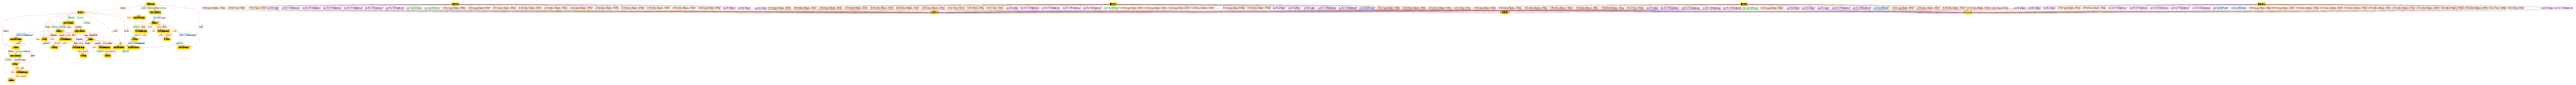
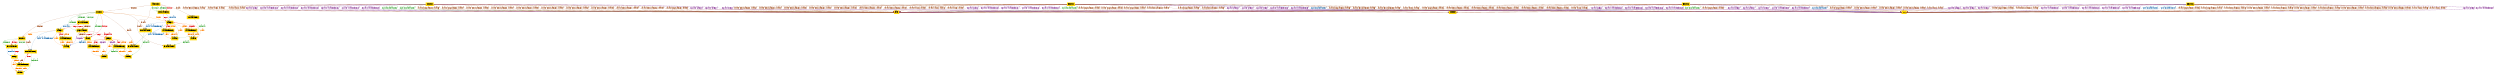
  digraph {
    fontsize=12
    rankdir=TB
    node [color="#ffd700" fontcolor="#000000" fontsize=12 shape=box style="filled, solid"]
    edge [color="#a65628" dir=forward fontcolor="#a65628" fontsize=12 style=solid uuid="<Function0, ReturnStatement1>" weight=1]
    n1 [label=AssignStatement uuid=AssignStatement]
    n2 [label=AndExpr uuid=AndExpr]
    n3 [label=Variable5 uuid=Variable5]
    n4 [label=VarDecl uuid=VarDecl]
    n5 [label=Variable4 uuid=Variable4]
    n6 [label=VariableReference0 uuid=VariableReference0]
    n7 [label=VariableReference5 uuid=VariableReference5]
    n8 [label=FormalParameter0 uuid=FormalParameter0]
    n9 [label=Variable3 uuid=Variable3]
    n10 [label=ReturnStatement0 uuid=ReturnStatement0]
    n11 [label=CallExpr1 uuid=CallExpr1]
    n12 [label=Function0 uuid=Function0]
    n13 [label=VariableReference1 uuid=VariableReference1]
    n14 [label=FormalParameter3 uuid=FormalParameter3]
    n15 [label=ReturnStatement1 uuid=ReturnStatement1]
    n16 [label=Variable1 uuid=Variable1]
    n17 [label=VariableReference2 uuid=VariableReference2]
    n18 [label=NotExpr uuid=NotExpr]
    n19 [label=ReturnStatement2 uuid=ReturnStatement2]
    n20 [label=CallExpr0 uuid=CallExpr0]
    n21 [label=Variable0 uuid=Variable0]
    n22 [label=Variable2 uuid=Variable2]
    n23 [label=VariableReference3 uuid=VariableReference3]
    n24 [label=VariableReference4 uuid=VariableReference4]
    n25 [label=FormalParameter1 uuid=FormalParameter1]
    n26 [label=FormalParameter4 uuid=FormalParameter4]
    n27 [label=Function1 uuid=Function1]
    n28 [label=MainFunction uuid=MainFunction]
    n29 [label=FormalParameter2 uuid=FormalParameter2]
    n30 [label=Execution0 uuid=Execution0]
    n31 [label=False uuid=False]
    n32 [label=True uuid=True]
    n33 [label=Undefined uuid=Undefined]
    n34 [label=Execution1 uuid=Execution1]
    n35 [label=Execution2 uuid=Execution2]
    n36 [label=Execution3 uuid=Execution3]
    n1 -> n2 [color="#e41a1c" fontcolor="#e41a1c" label="$exprs" uuid="<AssignStatement, AndExpr>"]
    n1 -> n2 [color="#e41a1c" fontcolor="#e41a1c" label=assignedValue uuid="<AssignStatement, AndExpr>"]
    n1 -> n3 [color="#984ea3" fontcolor="#984ea3" label=assignedTo uuid="<AssignStatement, Variable5>"]
    n1 -> n4 [label=predecessor uuid="<AssignStatement, VarDecl>"]
    n1 -> n4 [color="#e41a1c" dir=back fontcolor="#e41a1c" label=successor uuid="<VarDecl, AssignStatement>"]
    n2 -> n5 [color="#ff7f00" fontcolor="#ff7f00" label="$reads" uuid="<AndExpr, Variable4>"]
    n2 -> n6 [color="#ff7f00" fontcolor="#ff7f00" label=children uuid="<AndExpr, VariableReference0>"]
    n2 -> n6 [color="#e41a1c" dir=back fontcolor="#e41a1c" label=parent uuid="<VariableReference0, AndExpr>"]
    n2 -> n6 [color="#984ea3" fontcolor="#984ea3" label=rightChild uuid="<AndExpr, VariableReference0>"]
    n2 -> n7 [color="#ff7f00" fontcolor="#ff7f00" label=children uuid="<AndExpr, VariableReference5>"]
    n2 -> n7 [color="#984ea3" fontcolor="#984ea3" label=leftChild uuid="<AndExpr, VariableReference5>"]
    n2 -> n7 [color="#e41a1c" dir=back fontcolor="#e41a1c" label=parent uuid="<VariableReference5, AndExpr>"]
    n2 -> n8 [color="#ff7f00" fontcolor="#ff7f00" label="$reads" uuid="<AndExpr, Variable3>"]
    n4 -> n3 [color="#377eb8" fontcolor="#377eb8" label=declaredVar uuid="<VarDecl, Variable5>"]
    n6 -> n5 [color="#ff7f00" fontcolor="#ff7f00" label="$reads" uuid="<VariableReference0, Variable4>"]
    n6 -> n5 [color="#ff7f00" fontcolor="#ff7f00" label=referredVar uuid="<VariableReference0, Variable4>"]
    n7 -> n9 [color="#ff7f00" fontcolor="#ff7f00" label="$reads" uuid="<VariableReference5, Variable3>"]
    n7 -> n9 [color="#ff7f00" fontcolor="#ff7f00" label=referredVar uuid="<VariableReference5, Variable3>"]
    n8 -> n5 [color="#4daf4a" fontcolor="#4daf4a" label=declaredVar uuid="<FormalParameter0, Variable4>"]
    n10 -> n1 [label=predecessor uuid="<ReturnStatement0, AssignStatement>"]
+   n10 -> n1 [color="#e41a1c" dir=back fontcolor="#e41a1c" label=successor uuid="<AssignStatement, ReturnStatement0>"]
    n10 -> n11 [color="#e41a1c" fontcolor="#e41a1c" label="$exprs" uuid="<ReturnStatement0, CallExpr1>"]
    n10 -> n11 [color="#377eb8" fontcolor="#377eb8" label=returnValue uuid="<ReturnStatement0, CallExpr1>"]
    n11 -> n3 [color="#ff7f00" fontcolor="#ff7f00" label="$reads" uuid="<CallExpr1, Variable5>"]
    n11 -> n12 [color="#ff7f00" fontcolor="#ff7f00" label=function uuid="<CallExpr1, Function0>"]
    n11 -> n13 [color="#ff7f00" fontcolor="#ff7f00" label=children uuid="<CallExpr1, VariableReference1>"]
    n11 -> n13 [color="#e41a1c" dir=back fontcolor="#e41a1c" label=parent uuid="<VariableReference1, CallExpr1>"]
    n11 -> n14 [color="#377eb8" fontcolor="#377eb8" label="actuals [VariableReference1]" uuid="<CallExpr1, VariableReference1, FormalParameter3>"]
-   n14 -> n12 [label=formals uuid="<Function0, FormalParameter3>"]
+   n12 -> n14 [label=formals uuid="<Function0, FormalParameter3>"]
    n12 -> n15 [color="#4daf4a" fontcolor="#4daf4a" label="$statements"]
    n12 -> n15 [color="#e41a1c" fontcolor="#e41a1c" label=firstStmt]
    n12 -> n15 [color="#4daf4a" fontcolor="#4daf4a" label=returnStmt]
    n13 -> n3 [color="#ff7f00" fontcolor="#ff7f00" label="$reads" uuid="<VariableReference1, Variable5>"]
    n13 -> n3 [color="#ff7f00" fontcolor="#ff7f00" label=referredVar uuid="<VariableReference1, Variable5>"]
    n14 -> n16 [color="#4daf4a" fontcolor="#4daf4a" label=declaredVar uuid="<FormalParameter3, Variable1>"]
    n14 -> n17 [color="#e41a1c" dir=back fontcolor="#e41a1c" label=parent uuid="<VariableReference2, NotExpr>"]
    n15 -> n18 [color="#e41a1c" fontcolor="#e41a1c" label="$exprs" uuid="<ReturnStatement1, NotExpr>"]
    n15 -> n18 [color="#377eb8" fontcolor="#377eb8" label=returnValue uuid="<ReturnStatement1, NotExpr>"]
    n17 -> n16 [color="#ff7f00" fontcolor="#ff7f00" label="$reads" uuid="<VariableReference2, Variable1>"]
    n17 -> n16 [color="#ff7f00" fontcolor="#ff7f00" label=referredVar uuid="<VariableReference2, Variable1>"]
    n18 -> n16 [color="#ff7f00" fontcolor="#ff7f00" label="$reads" uuid="<NotExpr, Variable1>"]
    n18 -> n17 [label=child uuid="<NotExpr, VariableReference2>"]
    n18 -> n17 [color="#ff7f00" fontcolor="#ff7f00" label=children uuid="<NotExpr, VariableReference2>"]
    n19 -> n20 [color="#e41a1c" fontcolor="#e41a1c" label="$exprs" uuid="<ReturnStatement2, CallExpr0>"]
    n19 -> n20 [color="#377eb8" fontcolor="#377eb8" label=returnValue uuid="<ReturnStatement2, CallExpr0>"]
    n20 -> n8 [color="#377eb8" fontcolor="#377eb8" label="actuals [VariableReference4]" uuid="<CallExpr0, VariableReference4, FormalParameter0>"]
    n20 -> n21 [color="#ff7f00" fontcolor="#ff7f00" label="$reads" uuid="<CallExpr0, Variable0>"]
    n20 -> n22 [color="#4daf4a" fontcolor="#ff7f00" label="$reads" uuid="<CallExpr0, Variable2>"]
    n20 -> n23 [color="#ff7f00" fontcolor="#ff7f00" label=children uuid="<CallExpr0, VariableReference3>"]
    n20 -> n23 [color="#e41a1c" dir=back fontcolor="#e41a1c" label=parent uuid="<VariableReference3, CallExpr0>"]
    n20 -> n24 [color="#ff7f00" fontcolor="#ff7f00" label=children uuid="<CallExpr0, VariableReference4>"]
-   n20 -> n24 [color="#e41a1c" dir=back fontcolor="#e41a1c" label=parent uuid="<VariableReference4, CallExpr0>"]
-   n22 -> n25 [color="#377eb8" fontcolor="#377eb8" label="actuals [VariableReference3]" uuid="<CallExpr0, VariableReference3, FormalParameter1>"]
+   n20 -> n24 [color="#e41a1c" dir=back fontcolor="#e41a1c" label=assignedTo uuid="<VariableReference4, CallExpr0>"]
+   n20 -> n25 [color="#377eb8" fontcolor="#377eb8" label="actuals [VariableReference3]" uuid="<CallExpr0, VariableReference3, FormalParameter1>"]
    n21 -> n26 [color="#4daf4a" fontcolor="#4daf4a" label=declaredVar uuid="<FormalParameter4, Variable0>"]
    n23 -> n22 [color="#ff7f00" fontcolor="#ff7f00" label="$reads" uuid="<VariableReference3, Variable2>"]
    n23 -> n22 [color="#ff7f00" fontcolor="#ff7f00" label=referredVar uuid="<VariableReference3, Variable2>"]
    n24 -> n21 [color="#ff7f00" fontcolor="#ff7f00" label="$reads" uuid="<VariableReference4, Variable0>"]
    n24 -> n21 [color="#ff7f00" fontcolor="#ff7f00" label=referredVar uuid="<VariableReference4, Variable0>"]
    n25 -> n9 [color="#4daf4a" fontcolor="#4daf4a" label=declaredVar uuid="<FormalParameter1, Variable3>"]
    n27 -> n1 [color="#4daf4a" fontcolor="#4daf4a" label="$statements" uuid="<Function1, AssignStatement>"]
    n27 -> n4 [color="#4daf4a" fontcolor="#4daf4a" label="$statements" uuid="<Function1, VarDecl>"]
    n27 -> n4 [color="#e41a1c" fontcolor="#e41a1c" label=firstStmt uuid="<Function1, VarDecl>"]
    n27 -> n8 [label=formals uuid="<Function1, FormalParameter0>"]
    n27 -> n10 [color="#4daf4a" fontcolor="#4daf4a" label="$statements" uuid="<Function1, ReturnStatement0>"]
    n27 -> n10 [color="#4daf4a" fontcolor="#4daf4a" label=returnStmt uuid="<Function1, ReturnStatement0>"]
    n27 -> n12 [label="$functions" uuid="<Function1, Function0>"]
    n27 -> n20 [color="#ff7f00" dir=back fontcolor="#ff7f00" label=function uuid="<CallExpr0, Function1>"]
    n27 -> n25 [label=formals uuid="<Function1, FormalParameter1>"]
    n28 -> n19 [color="#4daf4a" fontcolor="#4daf4a" label="$statements" uuid="<MainFunction, ReturnStatement2>"]
    n28 -> n19 [color="#e41a1c" fontcolor="#e41a1c" label=firstStmt uuid="<MainFunction, ReturnStatement2>"]
    n28 -> n19 [color="#4daf4a" fontcolor="#4daf4a" label=returnStmt uuid="<MainFunction, ReturnStatement2>"]
    n28 -> n26 [label=formals uuid="<MainFunction, FormalParameter4>"]
    n28 -> n27 [label="$functions" uuid="<MainFunction, Function1>"]
    n28 -> n29 [label=formals uuid="<MainFunction, FormalParameter2>"]
    n29 -> n22 [color="#4daf4a" fontcolor="#4daf4a" label=declaredVar uuid="<FormalParameter2, Variable2>"]
    n30 -> n31 [color="#984ea3" fontcolor="#984ea3" label="exprValue [AndExpr]" uuid="<Execution0, AndExpr, False>"]
    n30 -> n31 [color="#984ea3" fontcolor="#984ea3" label="exprValue [VariableReference0]" uuid="<Execution0, VariableReference0, False>"]
    n30 -> n31 [color="#984ea3" fontcolor="#984ea3" label="exprValue [VariableReference1]" uuid="<Execution0, VariableReference1, False>"]
    n30 -> n31 [color="#984ea3" fontcolor="#984ea3" label="exprValue [VariableReference2]" uuid="<Execution0, VariableReference2, False>"]
    n30 -> n31 [color="#984ea3" fontcolor="#984ea3" label="exprValue [VariableReference3]" uuid="<Execution0, VariableReference3, False>"]
    n30 -> n31 [color="#984ea3" fontcolor="#984ea3" label="exprValue [VariableReference4]" uuid="<Execution0, VariableReference4, False>"]
    n30 -> n31 [color="#984ea3" fontcolor="#984ea3" label="exprValue [VariableReference5]" uuid="<Execution0, VariableReference5, False>"]
    n30 -> n31 [color="#4daf4a" fontcolor="#4daf4a" label="inputs [FormalParameter2]" uuid="<Execution0, FormalParameter2, False>"]
    n30 -> n31 [color="#4daf4a" fontcolor="#4daf4a" label="inputs [FormalParameter4]" uuid="<Execution0, FormalParameter4, False>"]
    n30 -> n31 [label="varValue [AssignStatement, Variable3]" uuid="<Execution0, AssignStatement, Variable3, False>"]
    n30 -> n31 [label="varValue [AssignStatement, Variable4]" uuid="<Execution0, AssignStatement, Variable4, False>"]
    n30 -> n31 [label="varValue [ReturnStatement0, Variable3]" uuid="<Execution0, ReturnStatement0, Variable3, False>"]
    n30 -> n31 [label="varValue [ReturnStatement0, Variable4]" uuid="<Execution0, ReturnStatement0, Variable4, False>"]
    n30 -> n31 [label="varValue [ReturnStatement0, Variable5]" uuid="<Execution0, ReturnStatement0, Variable5, False>"]
    n30 -> n31 [label="varValue [ReturnStatement1, Variable1]" uuid="<Execution0, ReturnStatement1, Variable1, False>"]
    n30 -> n31 [label="varValue [ReturnStatement1, Variable2]" uuid="<Execution0, ReturnStatement1, Variable2, False>"]
    n30 -> n31 [label="varValue [ReturnStatement1, Variable3]" uuid="<Execution0, ReturnStatement1, Variable3, False>"]
    n30 -> n31 [label="varValue [ReturnStatement1, Variable4]" uuid="<Execution0, ReturnStatement1, Variable4, False>"]
    n30 -> n31 [label="varValue [ReturnStatement2, Variable0]" uuid="<Execution0, ReturnStatement2, Variable0, False>"]
    n30 -> n31 [label="varValue [ReturnStatement2, Variable2]" uuid="<Execution0, ReturnStatement2, Variable2, False>"]
    n30 -> n31 [label="varValue [VarDecl, Variable3]" uuid="<Execution0, VarDecl, Variable3, False>"]
    n30 -> n31 [label="varValue [VarDecl, Variable4]" uuid="<Execution0, VarDecl, Variable4, False>"]
    n30 -> n32 [color="#984ea3" fontcolor="#984ea3" label="exprValue [CallExpr0]" uuid="<Execution0, CallExpr0, True>"]
    n30 -> n32 [color="#984ea3" fontcolor="#984ea3" label="exprValue [CallExpr1]" uuid="<Execution0, CallExpr1, True>"]
    n30 -> n32 [color="#984ea3" fontcolor="#984ea3" label="exprValue [NotExpr]" uuid="<Execution0, NotExpr, True>"]
    n30 -> n33 [label="varValue [AssignStatement, Variable5]" uuid="<Execution0, AssignStatement, Variable5, Undefined>"]
    n34 -> n31 [color="#984ea3" fontcolor="#984ea3" label="exprValue [AndExpr]" uuid="<Execution1, AndExpr, False>"]
    n34 -> n31 [color="#984ea3" fontcolor="#984ea3" label="exprValue [VariableReference0]" uuid="<Execution1, VariableReference0, False>"]
    n34 -> n31 [color="#984ea3" fontcolor="#984ea3" label="exprValue [VariableReference1]" uuid="<Execution1, VariableReference1, False>"]
    n34 -> n31 [color="#984ea3" fontcolor="#984ea3" label="exprValue [VariableReference2]" uuid="<Execution1, VariableReference2, False>"]
    n34 -> n31 [color="#984ea3" fontcolor="#984ea3" label="exprValue [VariableReference4]" uuid="<Execution1, VariableReference4, False>"]
    n34 -> n31 [color="#4daf4a" fontcolor="#4daf4a" label="inputs [FormalParameter4]" uuid="<Execution1, FormalParameter4, False>"]
    n34 -> n31 [label="varValue [AssignStatement, Variable0]" uuid="<Execution1, AssignStatement, Variable0, False>"]
    n34 -> n31 [label="varValue [AssignStatement, Variable2]" uuid="<Execution1, AssignStatement, Variable2, False>"]
    n34 -> n31 [label="varValue [AssignStatement, Variable4]" uuid="<Execution1, AssignStatement, Variable4, False>"]
    n34 -> n31 [label="varValue [ReturnStatement0, Variable0]" uuid="<Execution1, ReturnStatement0, Variable0, False>"]
    n34 -> n31 [label="varValue [ReturnStatement0, Variable2]" uuid="<Execution1, ReturnStatement0, Variable2, False>"]
    n34 -> n31 [label="varValue [ReturnStatement0, Variable4]" uuid="<Execution1, ReturnStatement0, Variable4, False>"]
    n34 -> n31 [label="varValue [ReturnStatement0, Variable5]" uuid="<Execution1, ReturnStatement0, Variable5, False>"]
    n34 -> n31 [label="varValue [ReturnStatement1, Variable1]" uuid="<Execution1, ReturnStatement1, Variable1, False>"]
    n34 -> n31 [label="varValue [ReturnStatement1, Variable2]" uuid="<Execution1, ReturnStatement1, Variable2, False>"]
    n34 -> n31 [label="varValue [ReturnStatement1, Variable4]" uuid="<Execution1, ReturnStatement1, Variable4, False>"]
    n34 -> n31 [label="varValue [ReturnStatement2, Variable0]" uuid="<Execution1, ReturnStatement2, Variable0, False>"]
    n34 -> n31 [label="varValue [VarDecl, Variable0]" uuid="<Execution1, VarDecl, Variable0, False>"]
    n34 -> n31 [label="varValue [VarDecl, Variable2]" uuid="<Execution1, VarDecl, Variable2, False>"]
    n34 -> n31 [label="varValue [VarDecl, Variable4]" uuid="<Execution1, VarDecl, Variable4, False>"]
    n34 -> n32 [color="#984ea3" fontcolor="#984ea3" label="exprValue [CallExpr0]" uuid="<Execution1, CallExpr0, True>"]
    n34 -> n32 [color="#984ea3" fontcolor="#984ea3" label="exprValue [CallExpr1]" uuid="<Execution1, CallExpr1, True>"]
    n34 -> n32 [color="#984ea3" fontcolor="#984ea3" label="exprValue [NotExpr]" uuid="<Execution1, NotExpr, True>"]
    n34 -> n32 [color="#984ea3" fontcolor="#984ea3" label="exprValue [VariableReference3]" uuid="<Execution1, VariableReference3, True>"]
    n34 -> n32 [color="#984ea3" fontcolor="#984ea3" label="exprValue [VariableReference5]" uuid="<Execution1, VariableReference5, True>"]
    n34 -> n32 [color="#377eb8" fontcolor="#377eb8" label="inputs [FormalParameter2]" uuid="<Execution1, FormalParameter2, True>"]
    n34 -> n32 [label="varValue [AssignStatement, Variable3]" uuid="<Execution1, AssignStatement, Variable3, True>"]
    n34 -> n32 [label="varValue [ReturnStatement0, Variable3]" uuid="<Execution1, ReturnStatement0, Variable3, True>"]
    n34 -> n32 [label="varValue [ReturnStatement2, Variable2]" uuid="<Execution1, ReturnStatement2, Variable2, True>"]
    n34 -> n32 [label="varValue [VarDecl, Variable3]" uuid="<Execution1, VarDecl, Variable3, True>"]
    n34 -> n33 [label="varValue [AssignStatement, Variable5]" uuid="<Execution1, AssignStatement, Variable5, Undefined>"]
    n34 -> n33 [label="varValue [ReturnStatement1, Variable5]" uuid="<Execution1, ReturnStatement1, Variable5, Undefined>"]
    n35 -> n31 [color="#984ea3" fontcolor="#984ea3" label="exprValue [AndExpr]" uuid="<Execution2, AndExpr, False>"]
    n35 -> n31 [color="#984ea3" fontcolor="#984ea3" label="exprValue [VariableReference1]" uuid="<Execution2, VariableReference1, False>"]
    n35 -> n31 [color="#984ea3" fontcolor="#984ea3" label="exprValue [VariableReference2]" uuid="<Execution2, VariableReference2, False>"]
    n35 -> n31 [color="#984ea3" fontcolor="#984ea3" label="exprValue [VariableReference3]" uuid="<Execution2, VariableReference3, False>"]
    n35 -> n31 [color="#984ea3" fontcolor="#984ea3" label="exprValue [VariableReference5]" uuid="<Execution2, VariableReference5, False>"]
    n35 -> n31 [color="#4daf4a" fontcolor="#4daf4a" label="inputs [FormalParameter2]" uuid="<Execution2, FormalParameter2, False>"]
    n35 -> n31 [label="varValue [AssignStatement, Variable3]" uuid="<Execution2, AssignStatement, Variable3, False>"]
    n35 -> n31 [label="varValue [ReturnStatement0, Variable3]" uuid="<Execution2, ReturnStatement0, Variable3, False>"]
    n35 -> n31 [label="varValue [ReturnStatement0, Variable5]" uuid="<Execution2, ReturnStatement0, Variable5, False>"]
    n35 -> n31 [label="varValue [ReturnStatement1, Variable0]" uuid="<Execution2, ReturnStatement1, Variable0, False>"]
    n35 -> n31 [label="varValue [ReturnStatement1, Variable1]" uuid="<Execution2, ReturnStatement1, Variable1, False>"]
    n35 -> n31 [label="varValue [ReturnStatement2, Variable2]" uuid="<Execution2, ReturnStatement2, Variable2, False>"]
    n35 -> n31 [label="varValue [VarDecl, Variable3]" uuid="<Execution2, VarDecl, Variable3, False>"]
    n35 -> n32 [color="#984ea3" fontcolor="#984ea3" label="exprValue [CallExpr0]" uuid="<Execution2, CallExpr0, True>"]
    n35 -> n32 [color="#984ea3" fontcolor="#984ea3" label="exprValue [CallExpr1]" uuid="<Execution2, CallExpr1, True>"]
    n35 -> n32 [color="#984ea3" fontcolor="#984ea3" label="exprValue [NotExpr]" uuid="<Execution2, NotExpr, True>"]
    n35 -> n32 [color="#984ea3" fontcolor="#984ea3" label="exprValue [VariableReference0]" uuid="<Execution2, VariableReference0, True>"]
    n35 -> n32 [color="#984ea3" fontcolor="#984ea3" label="exprValue [VariableReference4]" uuid="<Execution2, VariableReference4, True>"]
    n35 -> n32 [color="#377eb8" fontcolor="#377eb8" label="inputs [FormalParameter4]" uuid="<Execution2, FormalParameter4, True>"]
    n35 -> n32 [label="varValue [AssignStatement, Variable4]" uuid="<Execution2, AssignStatement, Variable4, True>"]
    n35 -> n32 [label="varValue [ReturnStatement0, Variable4]" uuid="<Execution2, ReturnStatement0, Variable4, True>"]
    n35 -> n32 [label="varValue [ReturnStatement1, Variable4]" uuid="<Execution2, ReturnStatement1, Variable4, True>"]
    n35 -> n32 [label="varValue [ReturnStatement2, Variable0]" uuid="<Execution2, ReturnStatement2, Variable0, True>"]
    n35 -> n32 [label="varValue [VarDecl, Variable4]" uuid="<Execution2, VarDecl, Variable4, True>"]
    n35 -> n33 [label="varValue [AssignStatement, Variable5]" uuid="<Execution2, AssignStatement, Variable5, Undefined>"]
    n36 -> n31 [color="#984ea3" fontcolor="#984ea3" label="exprValue [CallExpr0]" uuid="<Execution3, CallExpr0, False>"]
    n36 -> n31 [color="#984ea3" fontcolor="#984ea3" label="exprValue [CallExpr1]" uuid="<Execution3, CallExpr1, False>"]
    n36 -> n31 [color="#984ea3" fontcolor="#984ea3" label="exprValue [NotExpr]" uuid="<Execution3, NotExpr, False>"]
    n36 -> n32 [color="#984ea3" fontcolor="#984ea3" label="exprValue [AndExpr]" uuid="<Execution3, AndExpr, True>"]
    n36 -> n32 [color="#984ea3" fontcolor="#984ea3" label="exprValue [VariableReference0]" uuid="<Execution3, VariableReference0, True>"]
    n36 -> n32 [color="#984ea3" fontcolor="#984ea3" label="exprValue [VariableReference1]" uuid="<Execution3, VariableReference1, True>"]
    n36 -> n32 [color="#984ea3" fontcolor="#984ea3" label="exprValue [VariableReference2]" uuid="<Execution3, VariableReference2, True>"]
    n36 -> n32 [color="#984ea3" fontcolor="#984ea3" label="exprValue [VariableReference3]" uuid="<Execution3, VariableReference3, True>"]
    n36 -> n32 [color="#984ea3" fontcolor="#984ea3" label="exprValue [VariableReference4]" uuid="<Execution3, VariableReference4, True>"]
    n36 -> n32 [color="#984ea3" fontcolor="#984ea3" label="exprValue [VariableReference5]" uuid="<Execution3, VariableReference5, True>"]
    n36 -> n32 [color="#377eb8" fontcolor="#377eb8" label="inputs [FormalParameter2]" uuid="<Execution3, FormalParameter2, True>"]
    n36 -> n32 [color="#377eb8" fontcolor="#377eb8" label="inputs [FormalParameter4]" uuid="<Execution3, FormalParameter4, True>"]
    n36 -> n32 [label="varValue [AssignStatement, Variable3]" uuid="<Execution3, AssignStatement, Variable3, True>"]
    n36 -> n32 [label="varValue [AssignStatement, Variable4]" uuid="<Execution3, AssignStatement, Variable4, True>"]
    n36 -> n32 [label="varValue [ReturnStatement0, Variable3]" uuid="<Execution3, ReturnStatement0, Variable3, True>"]
    n36 -> n32 [label="varValue [ReturnStatement0, Variable4]" uuid="<Execution3, ReturnStatement0, Variable4, True>"]
    n36 -> n32 [label="varValue [ReturnStatement0, Variable5]" uuid="<Execution3, ReturnStatement0, Variable5, True>"]
    n36 -> n32 [label="varValue [ReturnStatement1, Variable1]" uuid="<Execution3, ReturnStatement1, Variable1, True>"]
    n36 -> n32 [label="varValue [ReturnStatement1, Variable2]" uuid="<Execution3, ReturnStatement1, Variable2, True>"]
    n36 -> n32 [label="varValue [ReturnStatement1, Variable4]" uuid="<Execution3, ReturnStatement1, Variable4, True>"]
    n36 -> n32 [label="varValue [ReturnStatement2, Variable0]" uuid="<Execution3, ReturnStatement2, Variable0, True>"]
    n36 -> n32 [label="varValue [ReturnStatement2, Variable2]" uuid="<Execution3, ReturnStatement2, Variable2, True>"]
    n36 -> n32 [label="varValue [VarDecl, Variable3]" uuid="<Execution3, VarDecl, Variable3, True>"]
    n36 -> n32 [label="varValue [VarDecl, Variable4]" uuid="<Execution3, VarDecl, Variable4, True>"]
    n36 -> n33 [label="varValue [AssignStatement, Variable5]" uuid="<Execution3, AssignStatement, Variable5, Undefined>"]
    n36 -> n33 [label="varValue [ReturnStatement1, Variable5]" uuid="<Execution3, ReturnStatement1, Variable5, Undefined>"]
  }
